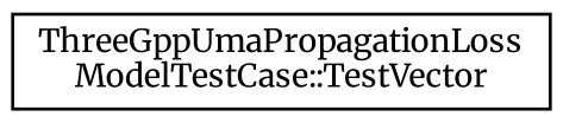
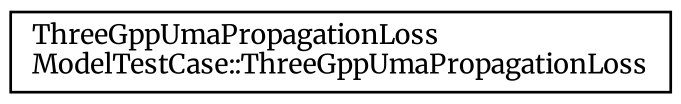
  digraph {
    rankdir=LR
    fontname=Merriweather
-   n1 [color=black fillcolor=white fontname=Merriweather fontsize=10 height=0.2 label="ThreeGppUmaPropagationLoss\lModelTestCase::TestVector" shape=record style=filled width=0.4]
+   n1 [color=black fillcolor=white fontname=Merriweather fontsize=10 height=0.2 label="ThreeGppUmaPropagationLoss\lModelTestCase::ThreeGppUmaPropagationLoss" shape=record style=filled width=0.4]
  }
